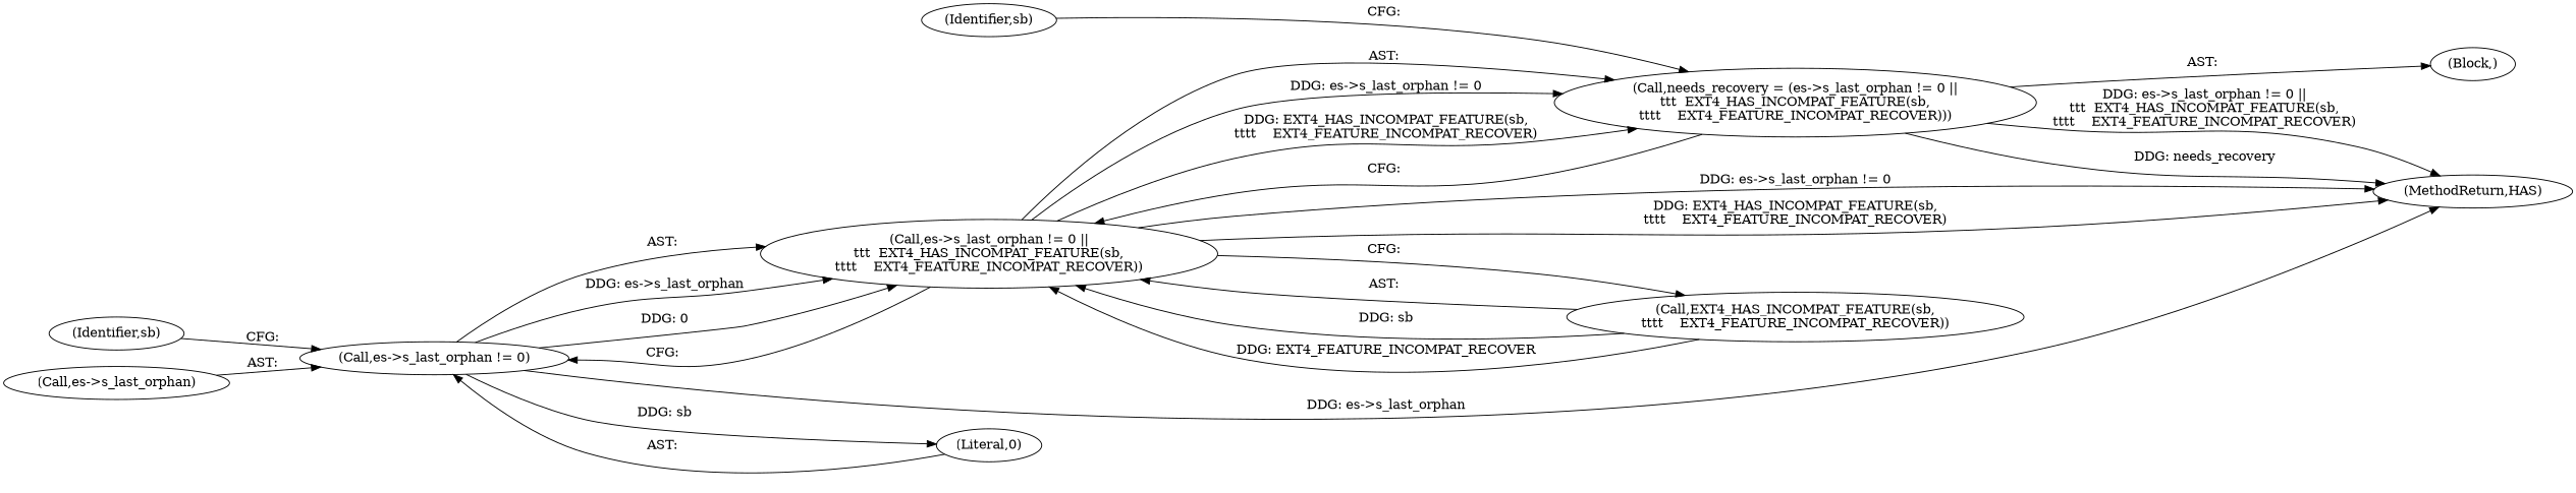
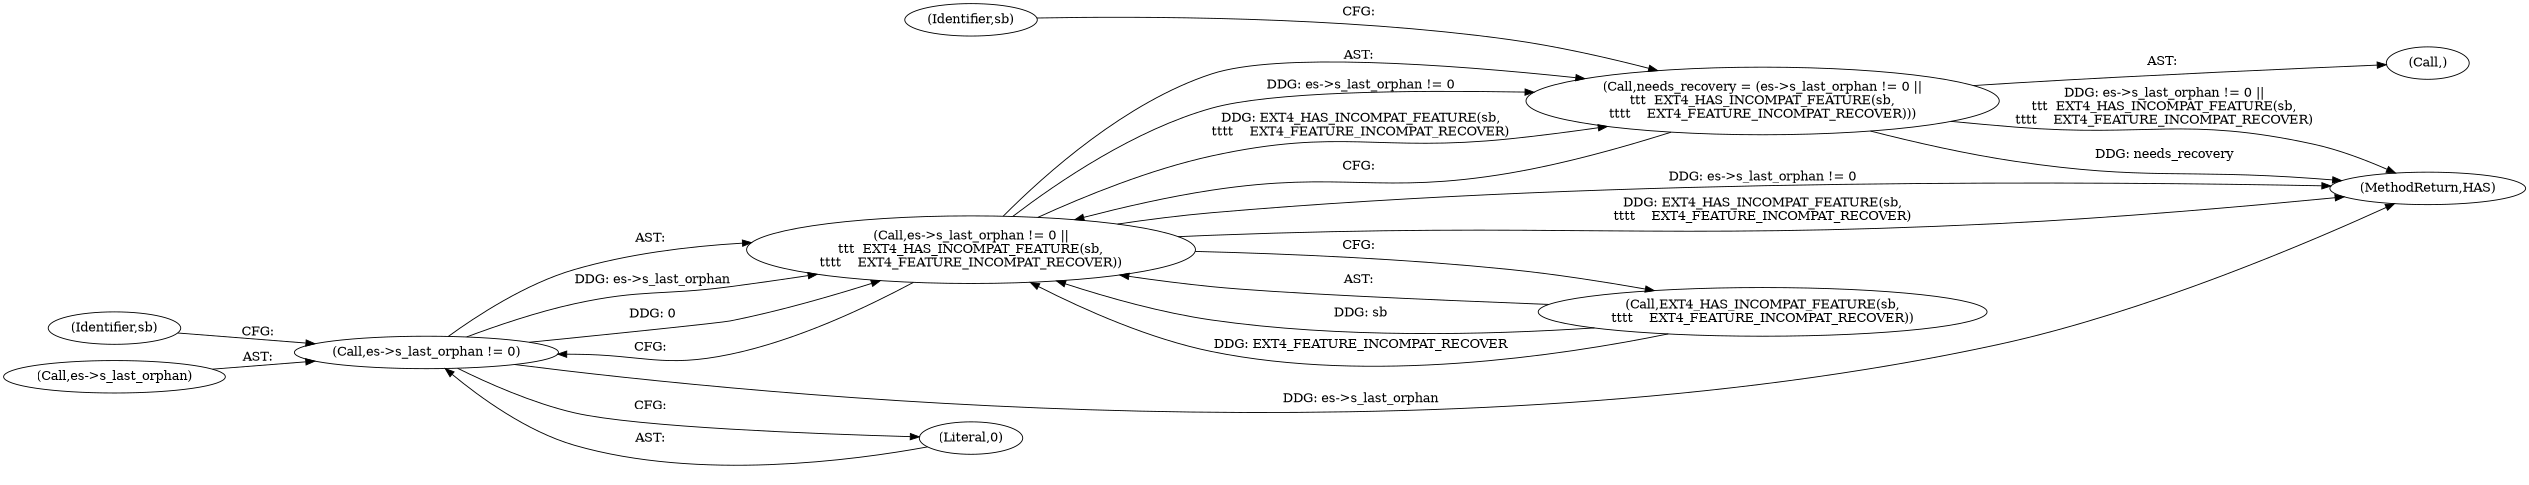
  digraph {
    rankdir=LR
    n1 [label="(Call,es->s_last_orphan != 0)"]
    n2 [label="(Call,es->s_last_orphan != 0 ||\n\t\t\t  EXT4_HAS_INCOMPAT_FEATURE(sb,\n\t\t\t\t    EXT4_FEATURE_INCOMPAT_RECOVER))"]
    n3 [label="(MethodReturn,HAS)"]
    n4 [label="(Literal,0)"]
    n5 [label="(Call,needs_recovery = (es->s_last_orphan != 0 ||\n\t\t\t  EXT4_HAS_INCOMPAT_FEATURE(sb,\n\t\t\t\t    EXT4_FEATURE_INCOMPAT_RECOVER)))"]
    n6 [label="(Call,EXT4_HAS_INCOMPAT_FEATURE(sb,\n\t\t\t\t    EXT4_FEATURE_INCOMPAT_RECOVER))"]
-   n7 [label="(Block,)"]
+   n7 [label="(Call,)"]
    n8 [label="(Identifier,sb)"]
    n9 [label="(Identifier,sb)"]
    n10 [label="(Call,es->s_last_orphan)"]
    n1 -> n2 [label="AST: "]
    n1 -> n2 [label="DDG: es->s_last_orphan"]
    n1 -> n2 [label="DDG: 0"]
    n1 -> n3 [label="DDG: es->s_last_orphan"]
-   n1 -> n4 [label="DDG: sb"]
+   n1 -> n4 [label="CFG: "]
    n2 -> n1 [label="CFG: "]
    n2 -> n3 [label="DDG: es->s_last_orphan != 0"]
    n2 -> n3 [label="DDG: EXT4_HAS_INCOMPAT_FEATURE(sb,\n\t\t\t\t    EXT4_FEATURE_INCOMPAT_RECOVER)"]
    n2 -> n5 [label="AST: "]
    n2 -> n5 [label="DDG: es->s_last_orphan != 0"]
    n2 -> n5 [label="DDG: EXT4_HAS_INCOMPAT_FEATURE(sb,\n\t\t\t\t    EXT4_FEATURE_INCOMPAT_RECOVER)"]
    n2 -> n6 [label="CFG: "]
    n4 -> n1 [label="AST: "]
    n5 -> n2 [label="CFG: "]
    n5 -> n3 [label="DDG: es->s_last_orphan != 0 ||\n\t\t\t  EXT4_HAS_INCOMPAT_FEATURE(sb,\n\t\t\t\t    EXT4_FEATURE_INCOMPAT_RECOVER)"]
    n5 -> n3 [label="DDG: needs_recovery"]
    n5 -> n7 [label="AST: "]
    n6 -> n2 [label="AST: "]
    n6 -> n2 [label="DDG: sb"]
    n6 -> n2 [label="DDG: EXT4_FEATURE_INCOMPAT_RECOVER"]
    n8 -> n5 [label="CFG: "]
    n9 -> n1 [label="CFG: "]
    n10 -> n1 [label="AST: "]
  }
